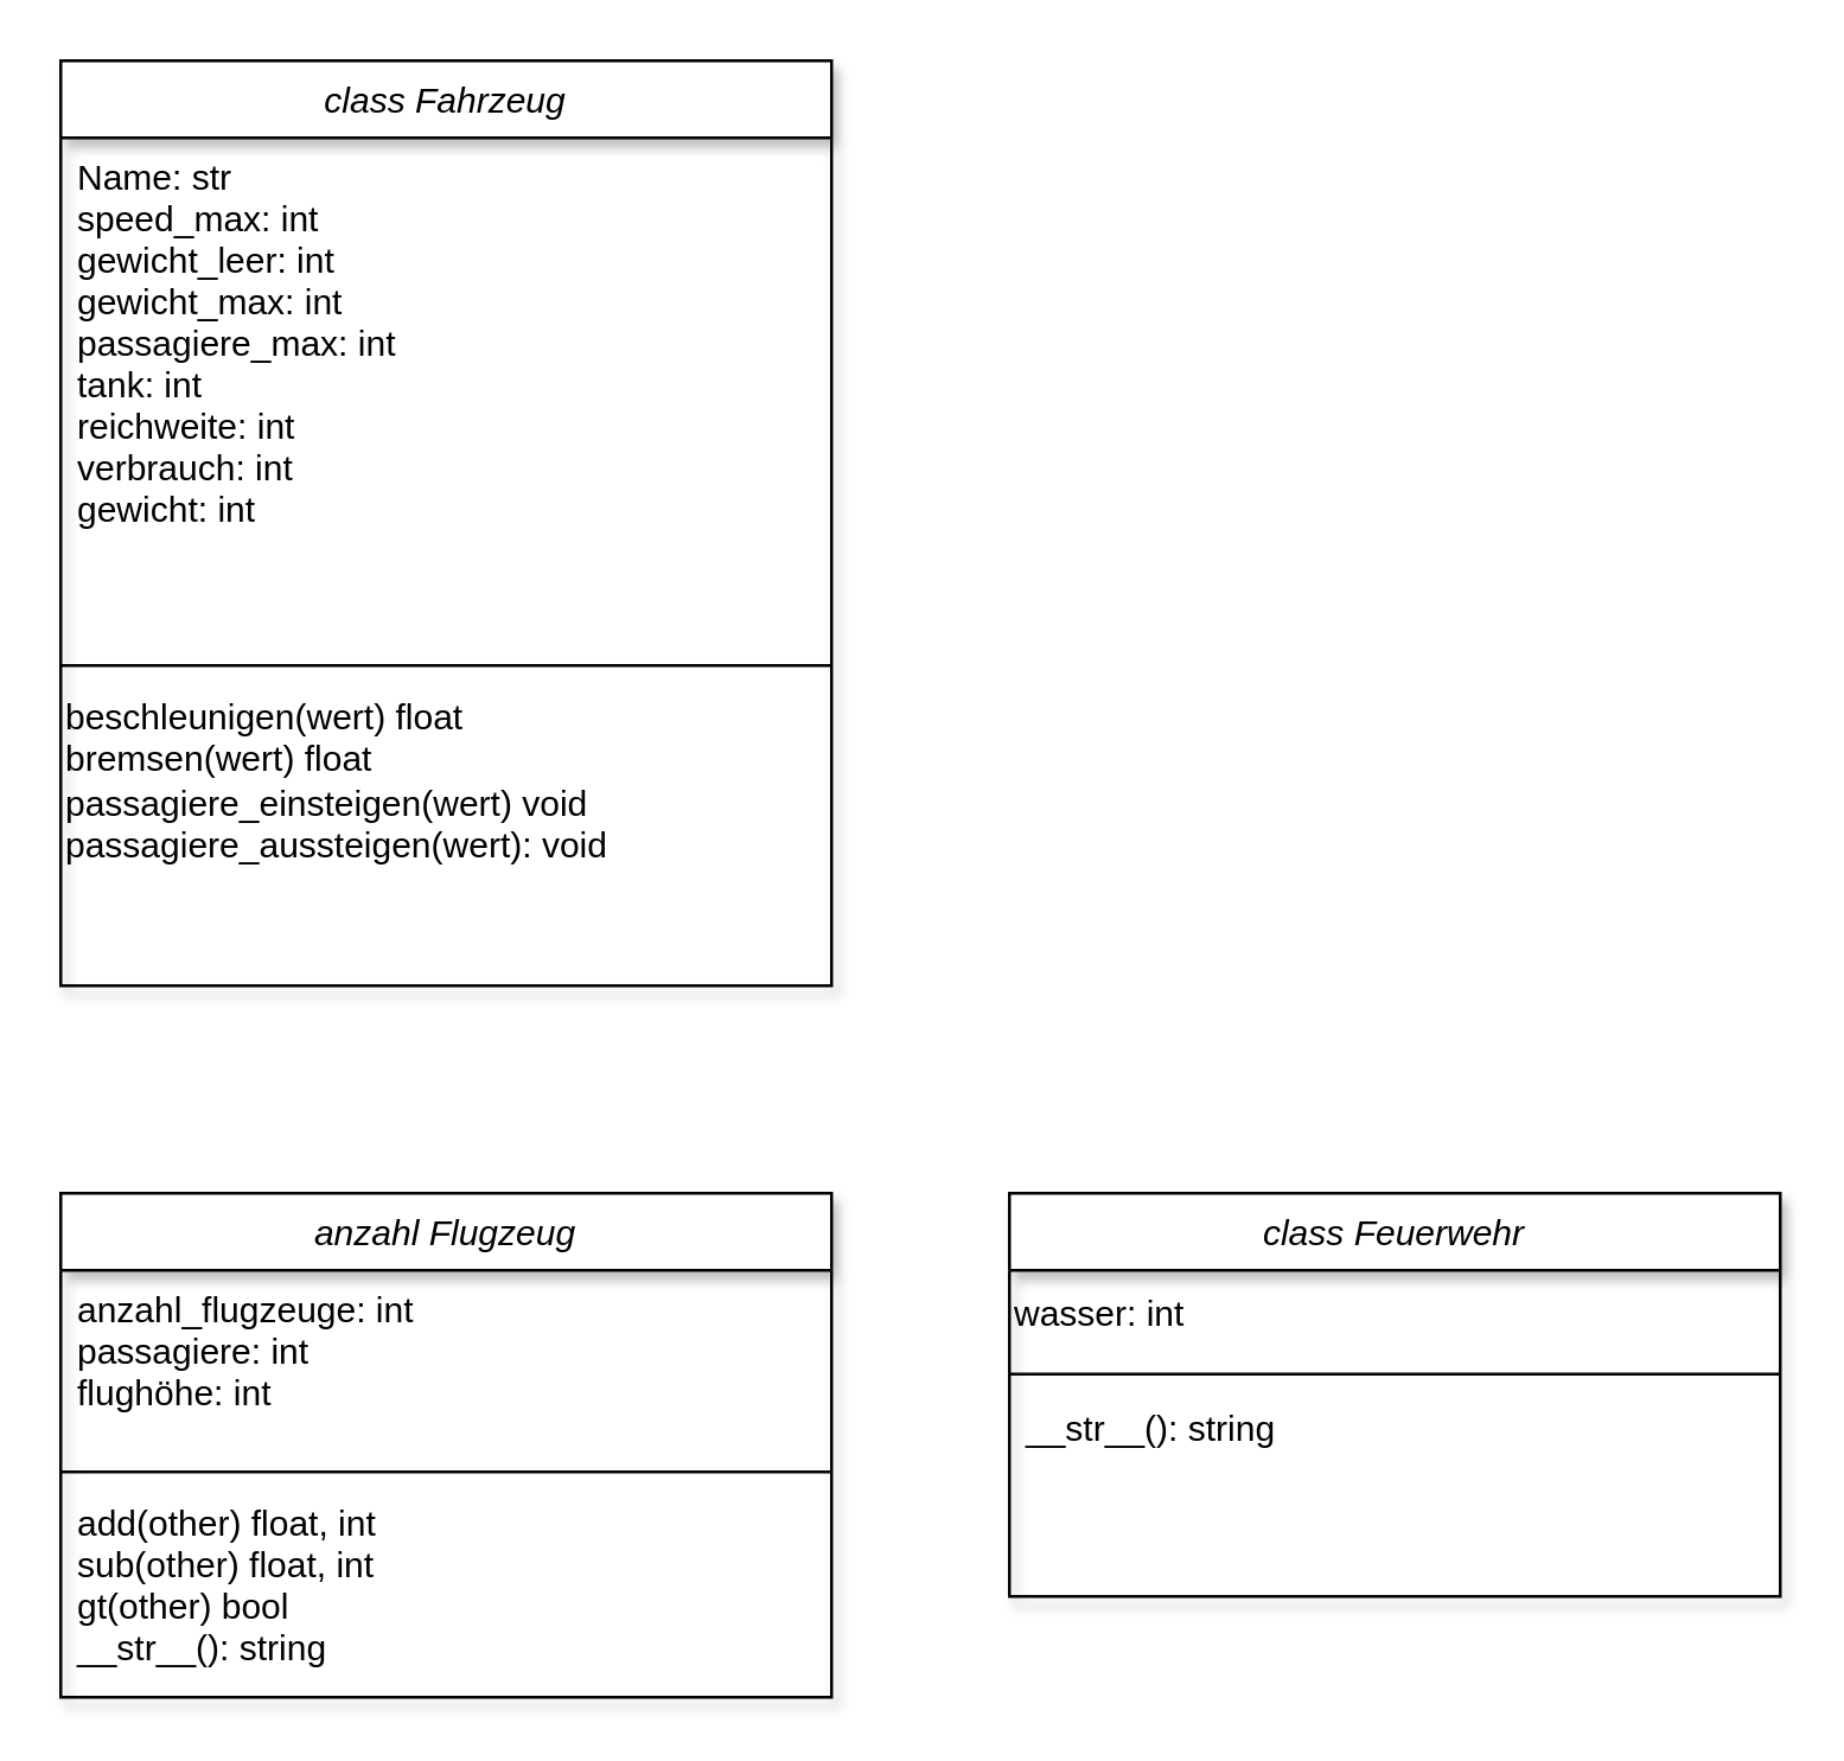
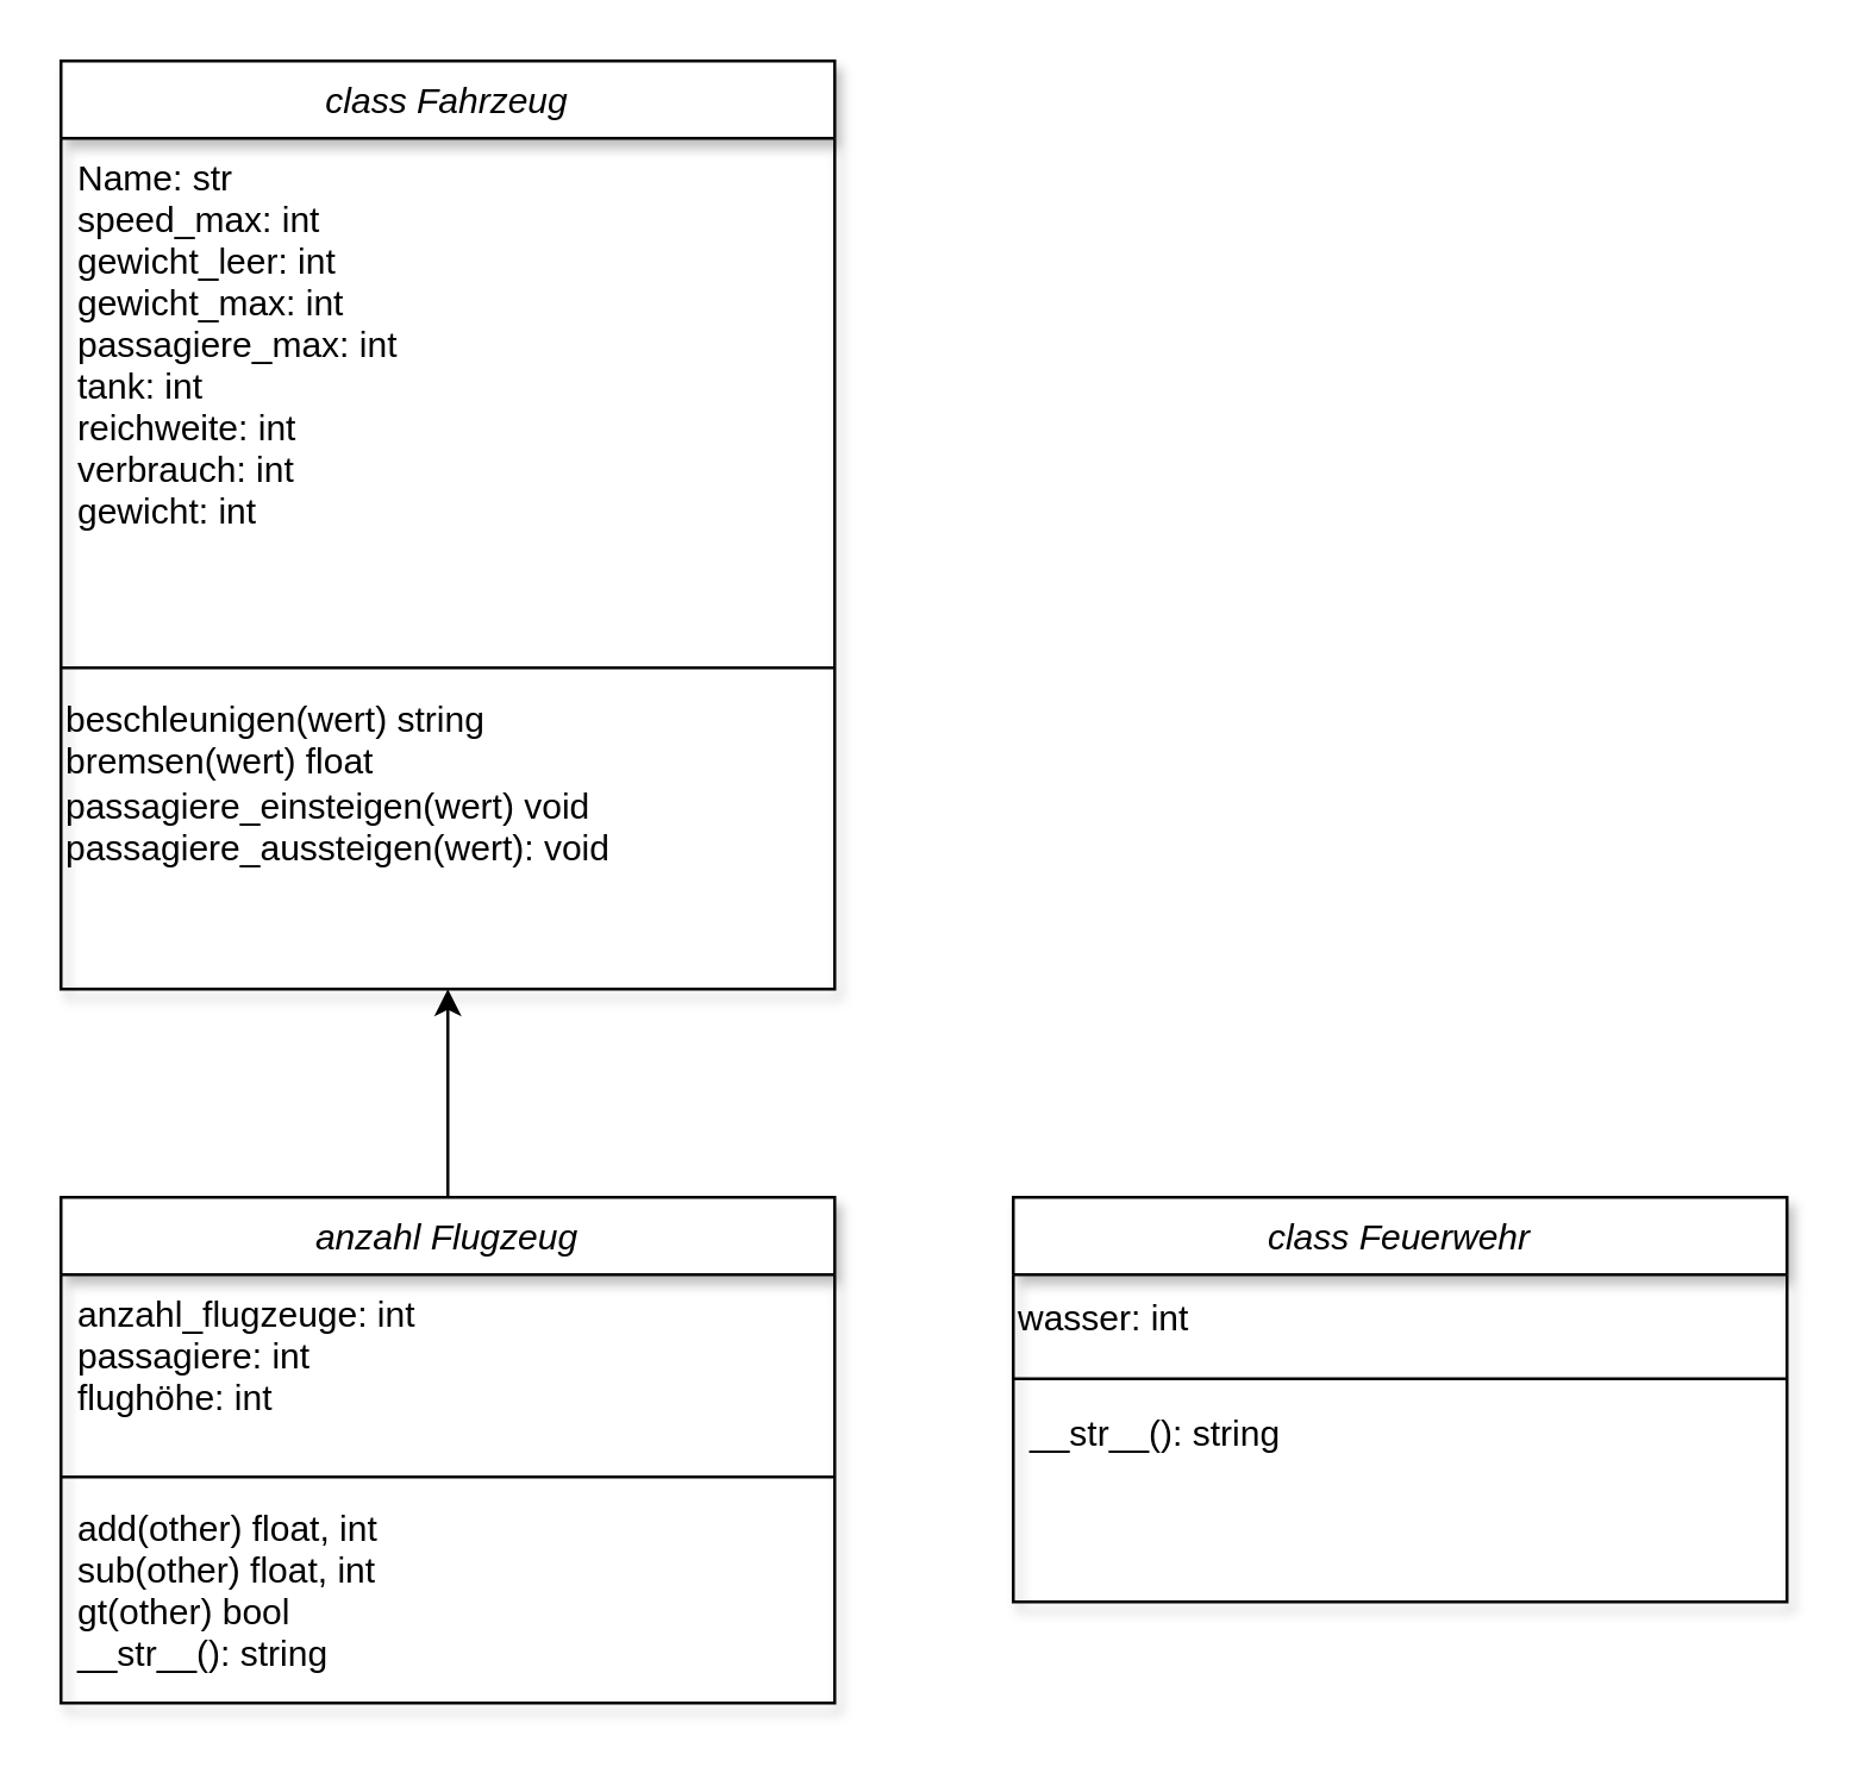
  <mxCell id="0" />
  <mxCell id="1" parent="0" />
+ <mxCell id="2" value="" style="edgeStyle=none;html=1;entryX=0.5;entryY=1;entryDx=0;entryDy=0;" parent="1" source="3" target="7" edge="1"><mxGeometry relative="1" as="geometry"><mxPoint x="150" y="350" as="targetPoint" /></mxGeometry></mxCell>
  <mxCell id="3" value="anzahl Flugzeug" style="swimlane;fontStyle=2;align=center;verticalAlign=top;childLayout=stackLayout;horizontal=1;startSize=26;horizontalStack=0;resizeParent=1;resizeLast=0;collapsible=1;marginBottom=0;rounded=0;shadow=1;strokeWidth=1;" parent="1" vertex="1"><mxGeometry x="20" y="402" width="260" height="170" as="geometry"><mxRectangle x="220" y="50" width="160" height="26" as="alternateBounds" /></mxGeometry></mxCell>
  <mxCell id="4" value="anzahl_flugzeuge: int&#10;passagiere: int&#10;flughöhe: int&#10;" style="text;align=left;verticalAlign=top;spacingLeft=4;spacingRight=4;overflow=hidden;rotatable=0;points=[[0,0.5],[1,0.5]];portConstraint=eastwest;rounded=0;shadow=0;html=0;" parent="3" vertex="1"><mxGeometry y="26" width="260" height="64" as="geometry" /></mxCell>
  <mxCell id="5" value="" style="line;html=1;strokeWidth=1;align=left;verticalAlign=middle;spacingTop=-1;spacingLeft=3;spacingRight=3;rotatable=0;labelPosition=right;points=[];portConstraint=eastwest;" parent="3" vertex="1"><mxGeometry y="90" width="260" height="8" as="geometry" /></mxCell>
  <mxCell id="6" value="add(other) float, int&#10;sub(other) float, int&#10;gt(other) bool&#10;__str__(): string&#10;" style="text;align=left;verticalAlign=top;spacingLeft=4;spacingRight=4;overflow=hidden;rotatable=0;points=[[0,0.5],[1,0.5]];portConstraint=eastwest;" parent="3" vertex="1"><mxGeometry y="98" width="260" height="72" as="geometry" /></mxCell>
  <mxCell id="7" value="class Fahrzeug" style="swimlane;fontStyle=2;align=center;verticalAlign=top;childLayout=stackLayout;horizontal=1;startSize=26;horizontalStack=0;resizeParent=1;resizeLast=0;collapsible=1;marginBottom=0;rounded=0;shadow=1;strokeWidth=1;" parent="1" vertex="1"><mxGeometry x="20" y="20" width="260" height="312" as="geometry"><mxRectangle x="220" y="50" width="160" height="26" as="alternateBounds" /></mxGeometry></mxCell>
  <mxCell id="8" value="Name: str&#10;speed_max: int&#10;gewicht_leer: int&#10;gewicht_max: int&#10;passagiere_max: int&#10;tank: int&#10;reichweite: int&#10;verbrauch: int&#10;gewicht: int" style="text;align=left;verticalAlign=top;spacingLeft=4;spacingRight=4;overflow=hidden;rotatable=0;points=[[0,0.5],[1,0.5]];portConstraint=eastwest;rounded=0;shadow=0;html=0;" parent="7" vertex="1"><mxGeometry y="26" width="260" height="174" as="geometry" /></mxCell>
  <mxCell id="9" value="" style="line;html=1;strokeWidth=1;align=left;verticalAlign=middle;spacingTop=-1;spacingLeft=3;spacingRight=3;rotatable=0;labelPosition=right;points=[];portConstraint=eastwest;" parent="7" vertex="1"><mxGeometry y="200" width="260" height="8" as="geometry" /></mxCell>
- <mxCell id="10" value="&lt;span style=&quot;&quot;&gt;beschleunigen(wert) float&lt;/span&gt;&lt;br style=&quot;padding: 0px; margin: 0px;&quot;&gt;&lt;span style=&quot;&quot;&gt;bremsen(wert) float&lt;/span&gt;&lt;br style=&quot;padding: 0px; margin: 0px;&quot;&gt;&lt;span style=&quot;&quot;&gt;passagiere_einsteigen(wert) void&lt;/span&gt;&lt;br style=&quot;padding: 0px; margin: 0px;&quot;&gt;&lt;span style=&quot;&quot;&gt;passagiere_aussteigen(wert): void&lt;/span&gt;" style="text;html=1;align=left;verticalAlign=middle;resizable=0;points=[];autosize=1;strokeColor=none;fillColor=none;" parent="7" vertex="1"><mxGeometry y="208" width="260" height="70" as="geometry" /></mxCell>
+ <mxCell id="10" value="&lt;span style=&quot;&quot;&gt;beschleunigen(wert) string&lt;/span&gt;&lt;br style=&quot;padding: 0px; margin: 0px;&quot;&gt;&lt;span style=&quot;&quot;&gt;bremsen(wert) float&lt;/span&gt;&lt;br style=&quot;padding: 0px; margin: 0px;&quot;&gt;&lt;span style=&quot;&quot;&gt;passagiere_einsteigen(wert) void&lt;/span&gt;&lt;br style=&quot;padding: 0px; margin: 0px;&quot;&gt;&lt;span style=&quot;&quot;&gt;passagiere_aussteigen(wert): void&lt;/span&gt;" style="text;html=1;align=left;verticalAlign=middle;resizable=0;points=[];autosize=1;strokeColor=none;fillColor=none;" parent="7" vertex="1"><mxGeometry y="208" width="260" height="70" as="geometry" /></mxCell>
  <mxCell id="11" value="class Feuerwehr" style="swimlane;fontStyle=2;align=center;verticalAlign=top;childLayout=stackLayout;horizontal=1;startSize=26;horizontalStack=0;resizeParent=1;resizeLast=0;collapsible=1;marginBottom=0;rounded=0;shadow=1;strokeWidth=1;" parent="1" vertex="1"><mxGeometry x="340" y="402" width="260" height="136" as="geometry"><mxRectangle x="220" y="50" width="160" height="26" as="alternateBounds" /></mxGeometry></mxCell>
  <mxCell id="12" value="wasser: int&lt;br&gt;" style="text;html=1;align=left;verticalAlign=middle;resizable=0;points=[];autosize=1;strokeColor=none;fillColor=none;" parent="11" vertex="1"><mxGeometry y="26" width="260" height="30" as="geometry" /></mxCell>
  <mxCell id="13" value="" style="line;html=1;strokeWidth=1;align=left;verticalAlign=middle;spacingTop=-1;spacingLeft=3;spacingRight=3;rotatable=0;labelPosition=right;points=[];portConstraint=eastwest;" parent="11" vertex="1"><mxGeometry y="56" width="260" height="10" as="geometry" /></mxCell>
  <mxCell id="14" value="__str__(): string&#10;" style="text;align=left;verticalAlign=top;spacingLeft=4;spacingRight=4;overflow=hidden;rotatable=0;points=[[0,0.5],[1,0.5]];portConstraint=eastwest;" parent="11" vertex="1"><mxGeometry y="66" width="260" height="70" as="geometry" /></mxCell>
